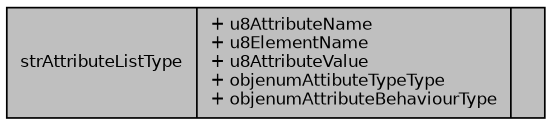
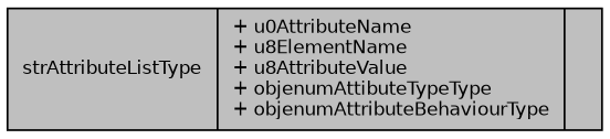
  digraph {
    rankdir=LR
-   n1 [color=black fillcolor=grey75 fontcolor=black fontname=Helvetica fontsize=10 height=0.2 label="{strAttributeListType\n|+ u8AttributeName\l+ u8ElementName\l+ u8AttributeValue\l+ objenumAttibuteTypeType\l+ objenumAttributeBehaviourType\l|}" shape=record style=filled width=0.4]
+   n1 [color=black fillcolor=grey75 fontcolor=black fontname=Helvetica fontsize=10 height=0.2 label="{strAttributeListType\n|+ u0AttributeName\l+ u8ElementName\l+ u8AttributeValue\l+ objenumAttibuteTypeType\l+ objenumAttributeBehaviourType\l|}" shape=record style=filled width=0.4]
  }
